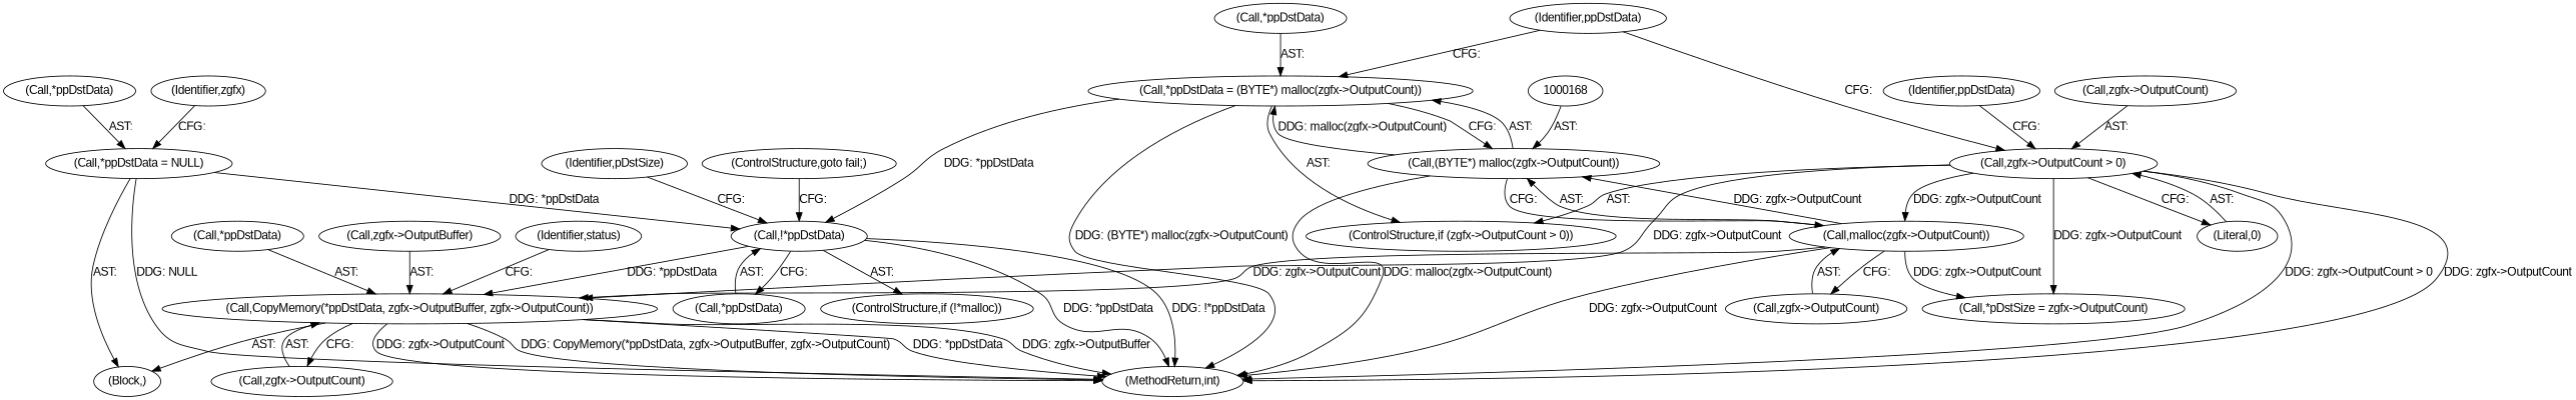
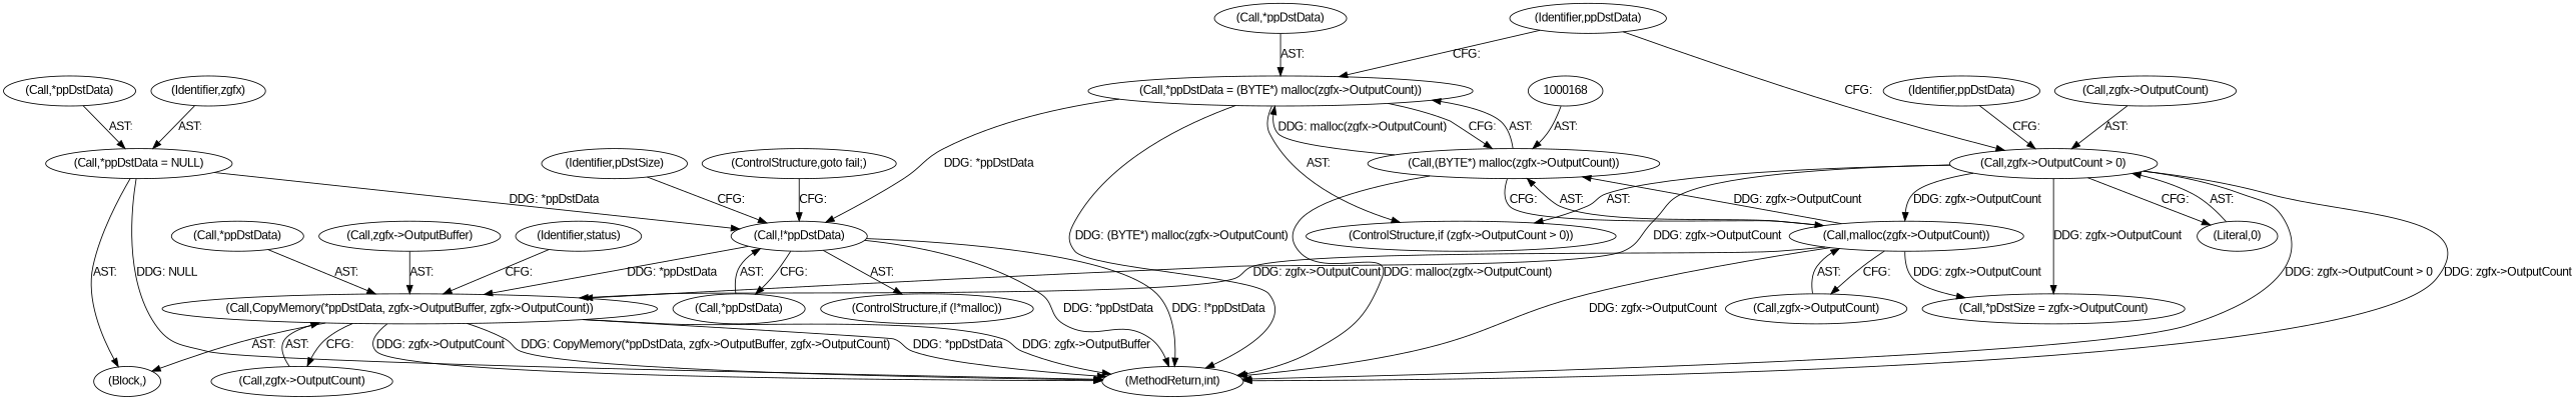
  digraph {
    fontname="Liberation Sans"
    node [fontname="Liberation Sans"]
    edge [fontname="Liberation Sans"]
    n1 [label="(Call,CopyMemory(*ppDstData, zgfx->OutputBuffer, zgfx->OutputCount))"]
    n2 [label="(Call,zgfx->OutputCount)"]
    n3 [label="(MethodReturn,int)"]
    n4 [label="(Block,)"]
    n5 [label="(Call,!*ppDstData)"]
    n6 [label="(Call,*ppDstData)"]
    n7 [label="(ControlStructure,if (!*malloc))"]
    n8 [label="(Call,*ppDstData = NULL)"]
    n9 [label="(Call,*ppDstData = (BYTE*) malloc(zgfx->OutputCount))"]
    n10 [label="(Call,(BYTE*) malloc(zgfx->OutputCount))"]
    n11 [label="(ControlStructure,if (zgfx->OutputCount > 0))"]
    n12 [label="(Call,malloc(zgfx->OutputCount))"]
    n13 [label="(Call,zgfx->OutputCount)"]
    n14 [label="(Call,*pDstSize = zgfx->OutputCount)"]
    n15 [label="(Call,zgfx->OutputCount > 0)"]
    n16 [label="(Literal,0)"]
    n17 [label="(Call,*ppDstData)"]
    n18 [label="(Identifier,ppDstData)"]
    n19 [label="(Call,*ppDstData)"]
    n20 [label="(Identifier,ppDstData)"]
    n21 [label="(Call,zgfx->OutputBuffer)"]
    n22 [label="(Identifier,pDstSize)"]
    n23 [label="(Identifier,zgfx)"]
    n24 [label="(ControlStructure,goto fail;)"]
    n25 [label="(Call,zgfx->OutputCount)"]
    n26 [label="(Call,*ppDstData)"]
    n27 [label="(Identifier,status)"]
    1000168
    n1 -> n2 [label="CFG: "]
    n1 -> n3 [label="DDG: *ppDstData"]
    n1 -> n3 [label="DDG: zgfx->OutputBuffer"]
    n1 -> n3 [label="DDG: zgfx->OutputCount"]
    n1 -> n3 [label="DDG: CopyMemory(*ppDstData, zgfx->OutputBuffer, zgfx->OutputCount)"]
    n1 -> n4 [label="AST: "]
    n2 -> n1 [label="AST: "]
    n5 -> n1 [label="DDG: *ppDstData"]
    n5 -> n3 [label="DDG: !*ppDstData"]
    n5 -> n3 [label="DDG: *ppDstData"]
    n5 -> n6 [label="CFG: "]
    n5 -> n7 [label="AST: "]
    n6 -> n5 [label="AST: "]
    n8 -> n3 [label="DDG: NULL"]
    n8 -> n4 [label="AST: "]
    n8 -> n5 [label="DDG: *ppDstData"]
    n9 -> n3 [label="DDG: (BYTE*) malloc(zgfx->OutputCount)"]
    n9 -> n5 [label="DDG: *ppDstData"]
    n9 -> n10 [label="CFG: "]
    n9 -> n11 [label="AST: "]
    n10 -> n3 [label="DDG: malloc(zgfx->OutputCount)"]
    n10 -> n9 [label="AST: "]
    n10 -> n9 [label="DDG: malloc(zgfx->OutputCount)"]
    n10 -> n12 [label="CFG: "]
    n12 -> n1 [label="DDG: zgfx->OutputCount"]
    n12 -> n3 [label="DDG: zgfx->OutputCount"]
    n12 -> n10 [label="AST: "]
    n12 -> n10 [label="DDG: zgfx->OutputCount"]
    n12 -> n13 [label="CFG: "]
    n12 -> n14 [label="DDG: zgfx->OutputCount"]
    n13 -> n12 [label="AST: "]
    n15 -> n1 [label="DDG: zgfx->OutputCount"]
    n15 -> n3 [label="DDG: zgfx->OutputCount > 0"]
    n15 -> n3 [label="DDG: zgfx->OutputCount"]
    n15 -> n11 [label="AST: "]
    n15 -> n12 [label="DDG: zgfx->OutputCount"]
    n15 -> n14 [label="DDG: zgfx->OutputCount"]
    n15 -> n16 [label="CFG: "]
    n16 -> n15 [label="AST: "]
    n17 -> n1 [label="AST: "]
    n18 -> n9 [label="CFG: "]
    n18 -> n15 [label="CFG: "]
    n19 -> n8 [label="AST: "]
    n20 -> n15 [label="CFG: "]
    n21 -> n1 [label="AST: "]
    n22 -> n5 [label="CFG: "]
-   n23 -> n8 [label="CFG: "]
+   n23 -> n8 [label="AST: "]
    n24 -> n5 [label="CFG: "]
    n25 -> n15 [label="AST: "]
    n26 -> n9 [label="AST: "]
    n27 -> n1 [label="CFG: "]
    1000168 -> n10 [label="AST: "]
  }
